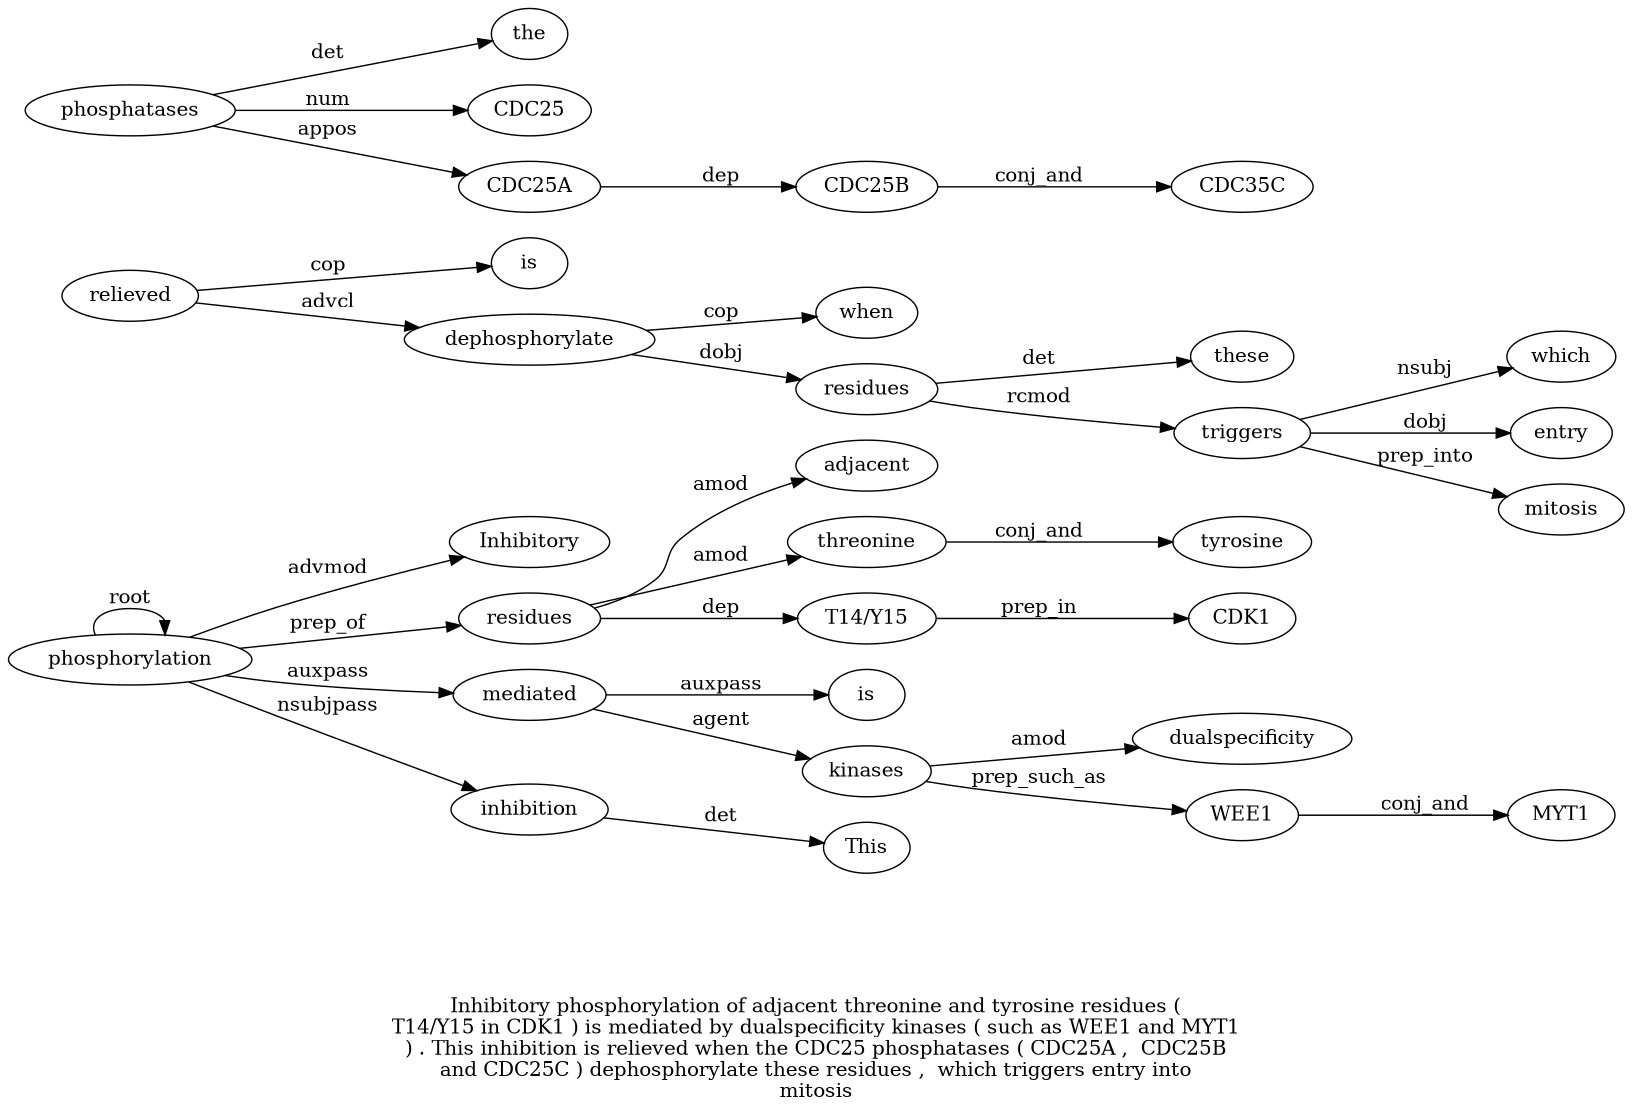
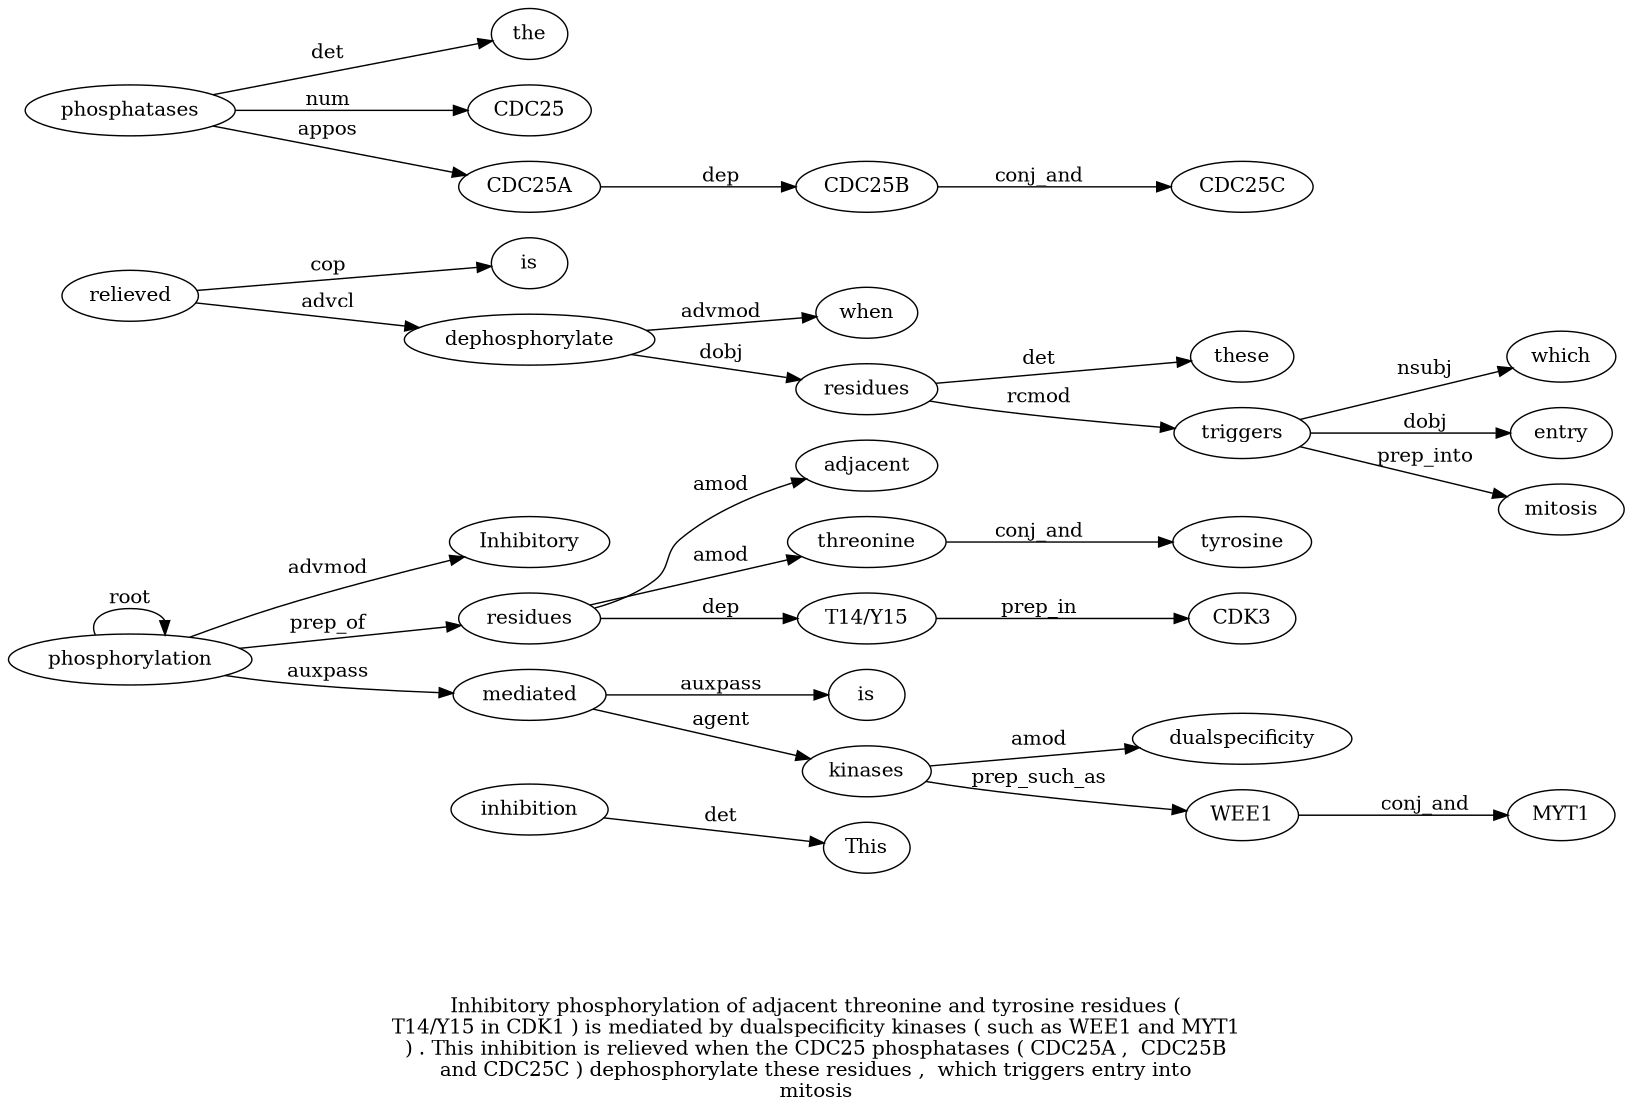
  digraph {
    label="Inhibitory phosphorylation of adjacent threonine and tyrosine residues (\nT14/Y15 in CDK1 ) is mediated by dualspecificity kinases ( such as WEE1 and MYT1\n) . This inhibition is relieved when the CDC25 phosphatases ( CDC25A ,  CDC25B\nand CDC25C ) dephosphorylate these residues ,  which triggers entry into\nmitosis"
    rankdir=LR
    node [fillcolor=white style=filled]
    n1 [label=phosphorylation]
    n2 [label=Inhibitory]
    n3 [label=residues]
    n4 [label=mediated]
    n5 [label=inhibition]
    n6 [label=adjacent]
    n7 [label=threonine]
    n8 [label="T14/Y15"]
    n9 [label=is]
    n10 [label=kinases]
    n11 [label=This]
    n12 [label=tyrosine]
-   n13 [label=CDK1]
+   n13 [label=CDK3]
    n14 [label=dualspecificity]
    n15 [label=WEE1]
    n16 [label=MYT1]
    n17 [label=relieved]
    n18 [label=is]
    n19 [label=dephosphorylate]
    n20 [label=when]
    n21 [label=residues]
    n22 [label=phosphatases]
    n23 [label=the]
    n24 [label=CDC25]
    n25 [label=CDC25A]
    n26 [label=these]
    n27 [label=triggers]
    n28 [label=CDC25B]
-   n29 [label=CDC35C]
+   n29 [label=CDC25C]
    n30 [label=which]
    n31 [label=entry]
    n32 [label=mitosis]
    n1 -> n1 [label=root]
    n1 -> n2 [label=advmod]
    n1 -> n3 [label=prep_of]
    n1 -> n4 [label=auxpass]
-   n1 -> n5 [label=nsubjpass]
    n3 -> n6 [label=amod]
    n3 -> n7 [label=amod]
    n3 -> n8 [label=dep]
    n4 -> n9 [label=auxpass]
    n4 -> n10 [label=agent]
    n5 -> n11 [label=det]
    n7 -> n12 [label=conj_and]
    n8 -> n13 [label=prep_in]
    n10 -> n14 [label=amod]
    n10 -> n15 [label=prep_such_as]
    n15 -> n16 [label=conj_and]
    n17 -> n18 [label=cop]
    n17 -> n19 [label=advcl]
-   n19 -> n20 [label=cop]
+   n19 -> n20 [label=advmod]
    n19 -> n21 [label=dobj]
    n21 -> n26 [label=det]
    n21 -> n27 [label=rcmod]
    n22 -> n23 [label=det]
    n22 -> n24 [label=num]
    n22 -> n25 [label=appos]
    n25 -> n28 [label=dep]
    n27 -> n30 [label=nsubj]
    n27 -> n31 [label=dobj]
    n27 -> n32 [label=prep_into]
    n28 -> n29 [label=conj_and]
  }
